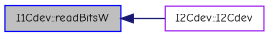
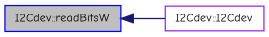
  digraph {
    rankdir=LR
    fontname="Comic Neue"
    node [fontname="Comic Neue" fontsize=10 shape=record style=filled]
-   n1 [color=blue fillcolor=grey75 fontcolor=black height=0.2 label="I1Cdev::readBitsW" width=0.4]
+   n1 [color=blue fillcolor=grey75 fontcolor=black height=0.2 label="I2Cdev::readBitsW" width=0.4]
    n2 [color=purple fillcolor=white height=0.2 label="I2Cdev::I2Cdev" width=0.4]
    n1 -> n2 [color=midnightblue dir=back fontname="Comic Neue" fontsize=10 labelfontname=Helvetica labelfontsize=10 style=solid]
  }
